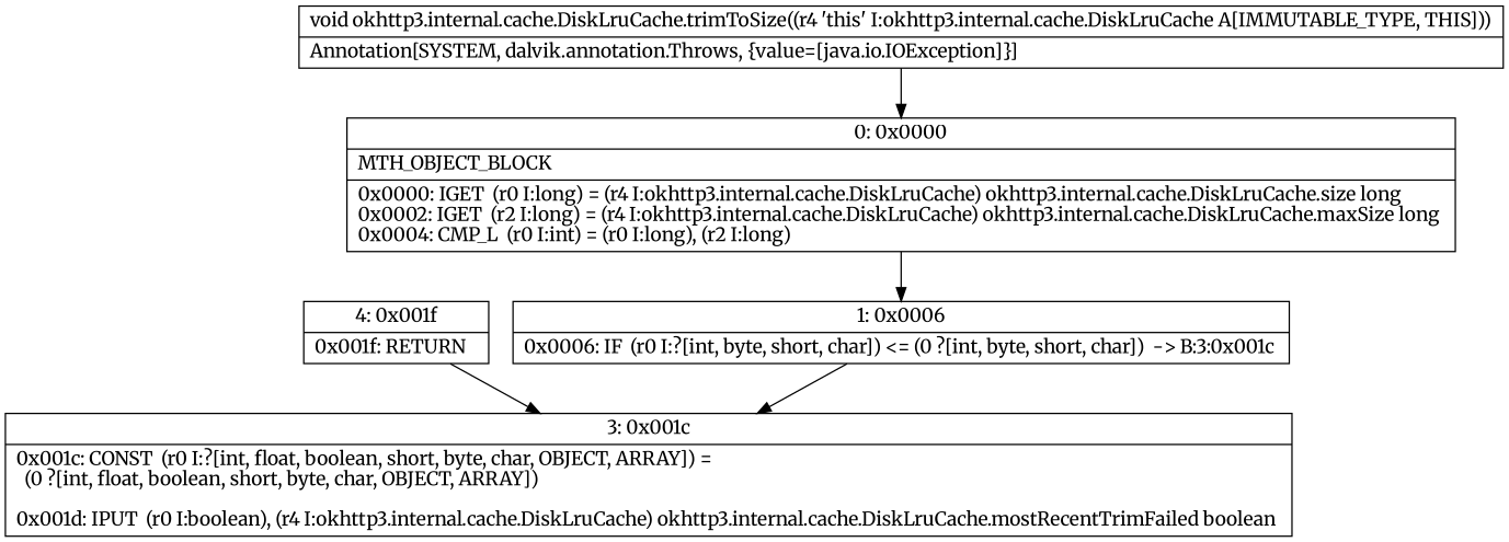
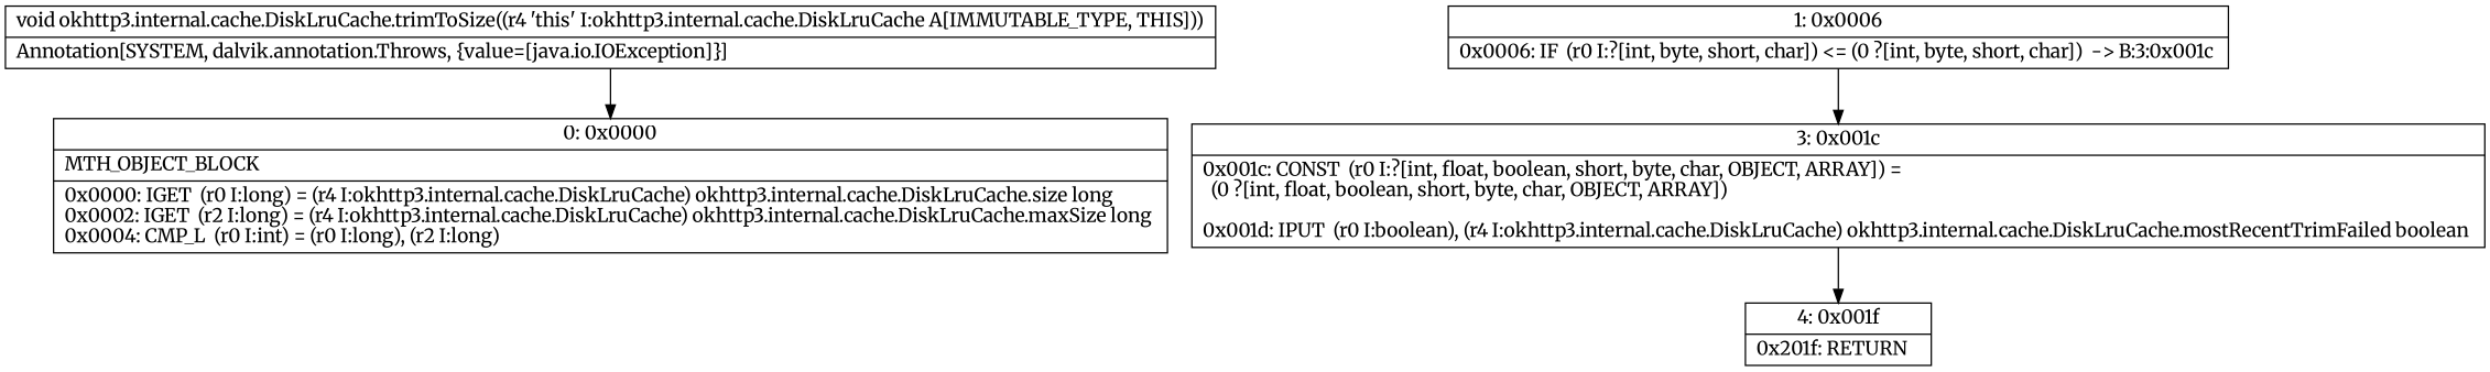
  digraph {
    fontname=Merriweather
    node [fontname=Merriweather shape=record]
    edge [fontname=Merriweather]
    n1 [label="{0\:\ 0x0000|MTH_OBJECT_BLOCK\l|0x0000: IGET  (r0 I:long) = (r4 I:okhttp3.internal.cache.DiskLruCache) okhttp3.internal.cache.DiskLruCache.size long \l0x0002: IGET  (r2 I:long) = (r4 I:okhttp3.internal.cache.DiskLruCache) okhttp3.internal.cache.DiskLruCache.maxSize long \l0x0004: CMP_L  (r0 I:int) = (r0 I:long), (r2 I:long) \l}"]
    n2 [label="{1\:\ 0x0006|0x0006: IF  (r0 I:?[int, byte, short, char]) \<= (0 ?[int, byte, short, char])  \-\> B:3:0x001c \l}"]
    n3 [label="{3\:\ 0x001c|0x001c: CONST  (r0 I:?[int, float, boolean, short, byte, char, OBJECT, ARRAY]) = \l  (0 ?[int, float, boolean, short, byte, char, OBJECT, ARRAY])\l \l0x001d: IPUT  (r0 I:boolean), (r4 I:okhttp3.internal.cache.DiskLruCache) okhttp3.internal.cache.DiskLruCache.mostRecentTrimFailed boolean \l}"]
-   n4 [label="{4\:\ 0x001f|0x001f: RETURN   \l}"]
+   n4 [label="{4\:\ 0x001f|0x201f: RETURN   \l}"]
    n5 [label="{void okhttp3.internal.cache.DiskLruCache.trimToSize((r4 'this' I:okhttp3.internal.cache.DiskLruCache A[IMMUTABLE_TYPE, THIS]))  | Annotation[SYSTEM, dalvik.annotation.Throws, \{value=[java.io.IOException]\}]\l}"]
-   n1 -> n2
    n2 -> n3
-   n4 -> n3
+   n3 -> n4
    n5 -> n1
  }
